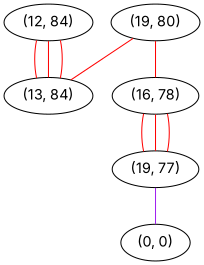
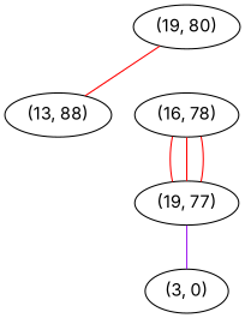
  graph {
    fontname=Inter
    node [fontname=Inter]
    edge [color=red fontname=Inter weight=1]
-   "(12, 84)"
-   "(13, 84)"
+   "(13, 84)" [label="(13, 88)"]
    "(19, 80)"
    n4 [label="(16, 78)"]
    "(19, 77)"
-   "(0, 0)"
-   "(12, 84)" -- "(13, 84)"
-   "(12, 84)" -- "(13, 84)"
-   "(12, 84)" -- "(13, 84)"
+   "(0, 0)" [label="(3, 0)"]
    "(19, 80)" -- "(13, 84)"
-   "(19, 80)" -- n4
    n4 -- "(19, 77)"
    n4 -- "(19, 77)"
    n4 -- "(19, 77)"
    "(19, 77)" -- "(0, 0)" [color=purple weight=4]
  }
